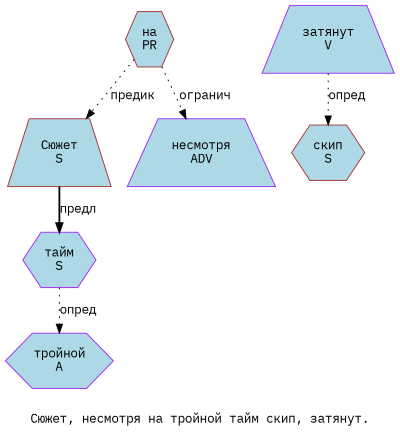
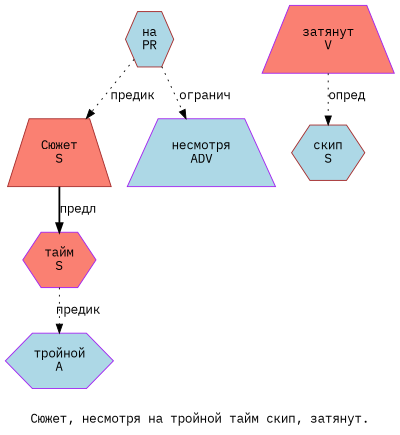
  digraph {
    fontname="IBM Plex Mono"
    label="Сюжет, несмотря на тройной тайм скип, затянут."
    node [color=purple fillcolor=lightblue fontname="IBM Plex Mono" penwidth=1 shape=hexagon style=filled]
    edge [fontname="IBM Plex Mono" style=dotted]
-   n1 [color=brown label="Сюжет\nS" shape=trapezium]
-   n2 [label="тайм\nS"]
+   n1 [color=brown fillcolor=salmon label="Сюжет\nS" shape=trapezium]
+   n2 [fillcolor=salmon label="тайм\nS"]
    n3 [label="несмотря\nADV" shape=trapezium]
    n4 [color=brown label="на\nPR"]
    n5 [label="тройной\nA"]
-   n6 [label="затянут\nV" shape=trapezium]
+   n6 [fillcolor=salmon label="затянут\nV" shape=trapezium]
    n7 [color=brown label="скип\nS"]
    n1 -> n2 [label="предл" style=bold]
-   n2 -> n5 [label="опред"]
+   n2 -> n5 [label="предик"]
    n4 -> n1 [label="предик"]
    n4 -> n3 [label="огранич"]
    n6 -> n7 [label="опред"]
  }
